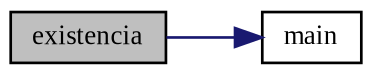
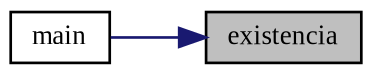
  digraph {
    rankdir=RL
    fontname="Liberation Serif"
    node [color=black fontname="Liberation Serif" fontsize=10 shape=record style=filled]
    n1 [fillcolor=grey75 fontcolor=black height=0.2 label=existencia width=0.4]
    n2 [fillcolor=white height=0.2 label=main width=0.4]
-   n2 -> n1 [color=midnightblue dir=back fontname="Liberation Serif" fontsize=10 labelfontname=Helvetica labelfontsize=10 style=solid]
+   n1 -> n2 [color=midnightblue dir=back fontname="Liberation Serif" fontsize=10 labelfontname=Helvetica labelfontsize=10 style=solid]
  }
